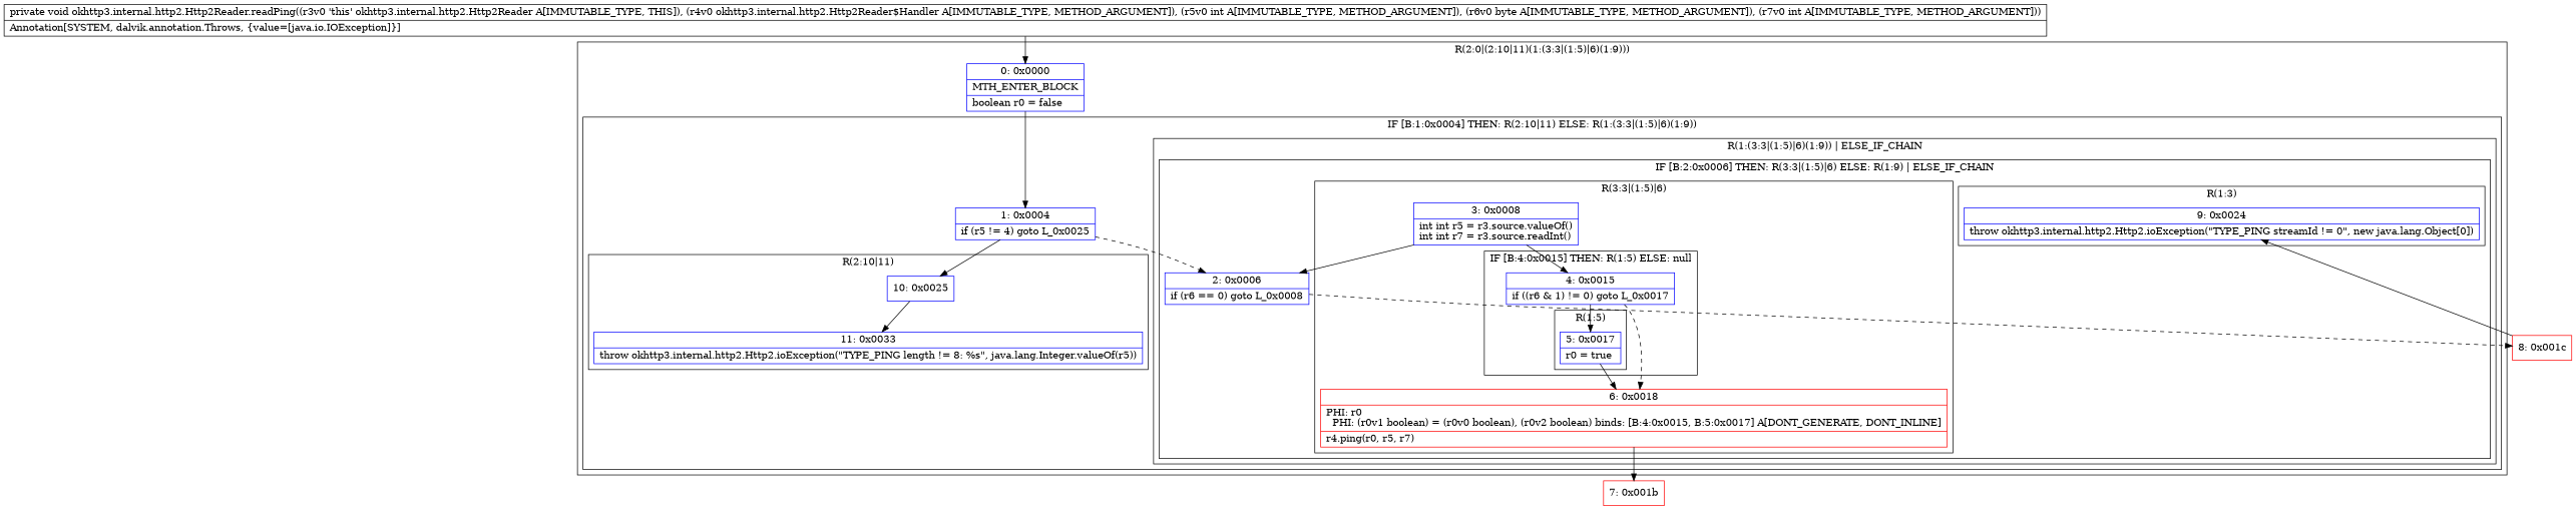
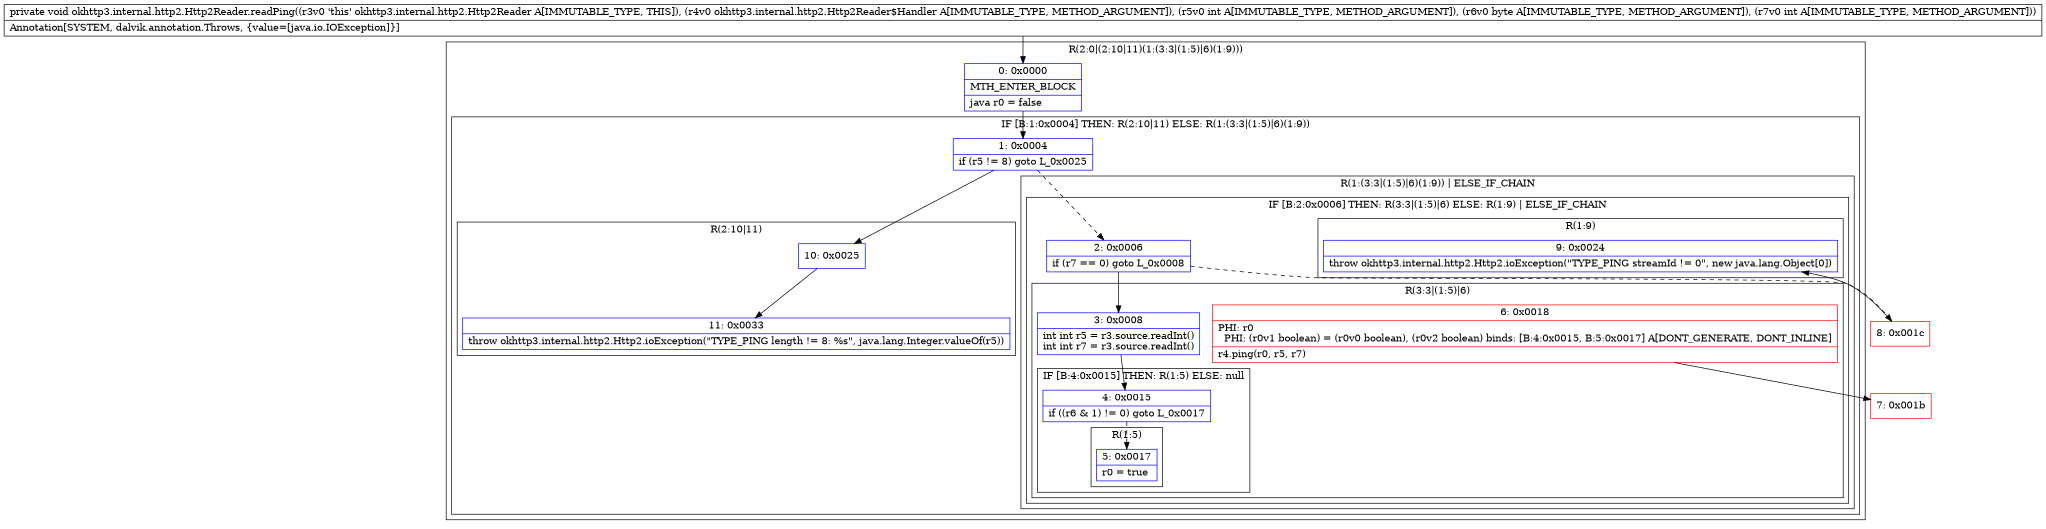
  digraph {
    fontname="DejaVu Serif"
    node [color=blue fontname="DejaVu Serif" shape=record]
    edge [fontname="DejaVu Serif"]
    n1 [label="{10\:\ 0x0025}"]
    n2 [label="{11\:\ 0x0033|throw okhttp3.internal.http2.Http2.ioException(\"TYPE_PING length != 8: %s\", java.lang.Integer.valueOf(r5))\l}"]
    n3 [label="{5\:\ 0x0017|r0 = true\l}"]
    n4 [label="{4\:\ 0x0015|if ((r6 & 1) != 0) goto L_0x0017\l}"]
-   n5 [label="{3\:\ 0x0008|int int r5 = r3.source.valueOf()\lint int r7 = r3.source.readInt()\l}"]
+   n5 [label="{3\:\ 0x0008|int int r5 = r3.source.readInt()\lint int r7 = r3.source.readInt()\l}"]
    n6 [color=red label="{6\:\ 0x0018|PHI: r0 \l  PHI: (r0v1 boolean) = (r0v0 boolean), (r0v2 boolean) binds: [B:4:0x0015, B:5:0x0017] A[DONT_GENERATE, DONT_INLINE]\l|r4.ping(r0, r5, r7)\l}"]
    n7 [label="{9\:\ 0x0024|throw okhttp3.internal.http2.Http2.ioException(\"TYPE_PING streamId != 0\", new java.lang.Object[0])\l}"]
-   n8 [label="{2\:\ 0x0006|if (r6 == 0) goto L_0x0008\l}"]
-   n9 [label="{1\:\ 0x0004|if (r5 != 4) goto L_0x0025\l}"]
-   n10 [label="{0\:\ 0x0000|MTH_ENTER_BLOCK\l|boolean r0 = false\l}"]
+   n8 [label="{2\:\ 0x0006|if (r7 == 0) goto L_0x0008\l}"]
+   n9 [label="{1\:\ 0x0004|if (r5 != 8) goto L_0x0025\l}"]
+   n10 [label="{0\:\ 0x0000|MTH_ENTER_BLOCK\l|java r0 = false\l}"]
    n11 [color=red label="{7\:\ 0x001b}"]
    n12 [color=red label="{8\:\ 0x001c}"]
    n13 [label="{private void okhttp3.internal.http2.Http2Reader.readPing((r3v0 'this' okhttp3.internal.http2.Http2Reader A[IMMUTABLE_TYPE, THIS]), (r4v0 okhttp3.internal.http2.Http2Reader$Handler A[IMMUTABLE_TYPE, METHOD_ARGUMENT]), (r5v0 int A[IMMUTABLE_TYPE, METHOD_ARGUMENT]), (r6v0 byte A[IMMUTABLE_TYPE, METHOD_ARGUMENT]), (r7v0 int A[IMMUTABLE_TYPE, METHOD_ARGUMENT]))  | Annotation[SYSTEM, dalvik.annotation.Throws, \{value=[java.io.IOException]\}]\l}" color=""]
    subgraph cluster_1 {
      label="R(2:0|(2:10|11)(1:(3:3|(1:5)|6)(1:9)))"
      n10
      subgraph cluster_2 {
        label="IF [B:1:0x0004] THEN: R(2:10|11) ELSE: R(1:(3:3|(1:5)|6)(1:9))"
        n9
        subgraph cluster_3 {
          label="R(2:10|11)"
          n1
          n2
        }
        subgraph cluster_4 {
          label="R(1:(3:3|(1:5)|6)(1:9)) | ELSE_IF_CHAIN\l"
          subgraph cluster_5 {
            label="IF [B:2:0x0006] THEN: R(3:3|(1:5)|6) ELSE: R(1:9) | ELSE_IF_CHAIN\l"
            n8
            subgraph cluster_6 {
              label="R(3:3|(1:5)|6)"
              n5
              n6
              subgraph cluster_7 {
                label="IF [B:4:0x0015] THEN: R(1:5) ELSE: null"
                n4
                subgraph cluster_8 {
                  label="R(1:5)"
                  n3
                }
              }
            }
            subgraph cluster_9 {
-             label="R(1:3)"
+             label="R(1:9)"
              n7
            }
          }
        }
      }
    }
    n1 -> n2
-   n3 -> n6
-   n4 -> n3
-   n4 -> n6 [style=dashed]
+   n4 -> n3 [style=dashed]
    n5 -> n4
    n6 -> n11
-   n5 -> n8
+   n8 -> n5
    n8 -> n12 [style=dashed]
    n9 -> n1
    n9 -> n8 [style=dashed]
    n10 -> n9
    n12 -> n7
    n13 -> n10
  }
